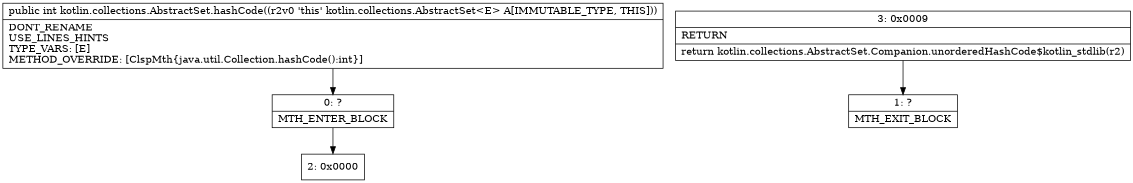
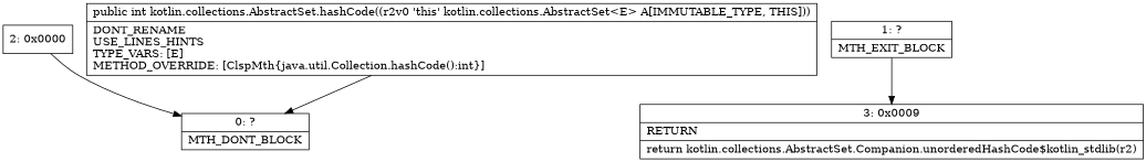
  digraph {
    node [shape=record]
-   n1 [label="{0\:\ ?|MTH_ENTER_BLOCK\l}"]
+   n1 [label="{0\:\ ?|MTH_DONT_BLOCK\l}"]
    n2 [label="{2\:\ 0x0000}"]
    n3 [label="{3\:\ 0x0009|RETURN\l|return kotlin.collections.AbstractSet.Companion.unorderedHashCode$kotlin_stdlib(r2)\l}"]
    n4 [label="{1\:\ ?|MTH_EXIT_BLOCK\l}"]
    n5 [label="{public int kotlin.collections.AbstractSet.hashCode((r2v0 'this' kotlin.collections.AbstractSet\<E\> A[IMMUTABLE_TYPE, THIS]))  | DONT_RENAME\lUSE_LINES_HINTS\lTYPE_VARS: [E]\lMETHOD_OVERRIDE: [ClspMth\{java.util.Collection.hashCode():int\}]\l}"]
-   n1 -> n2
-   n3 -> n4
+   n2 -> n1
+   n4 -> n3
    n5 -> n1
  }
